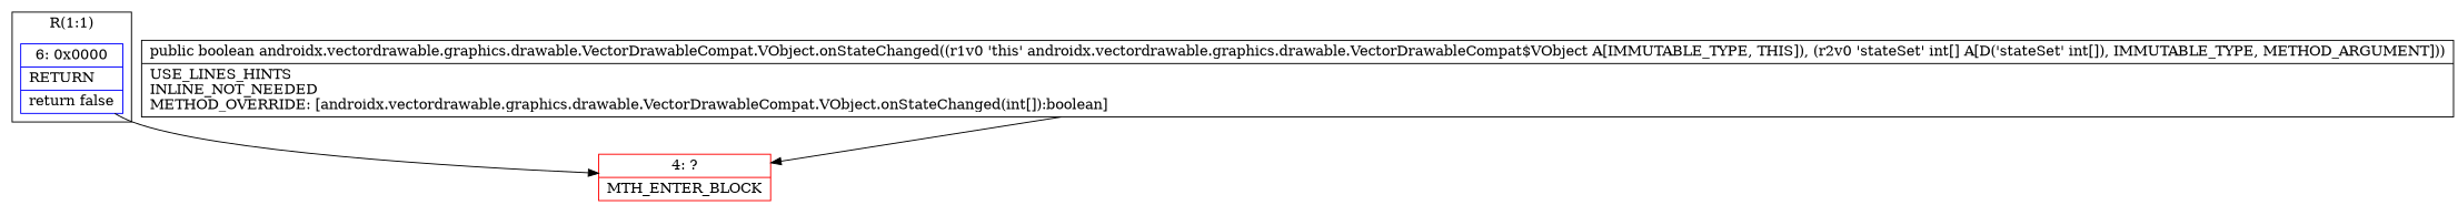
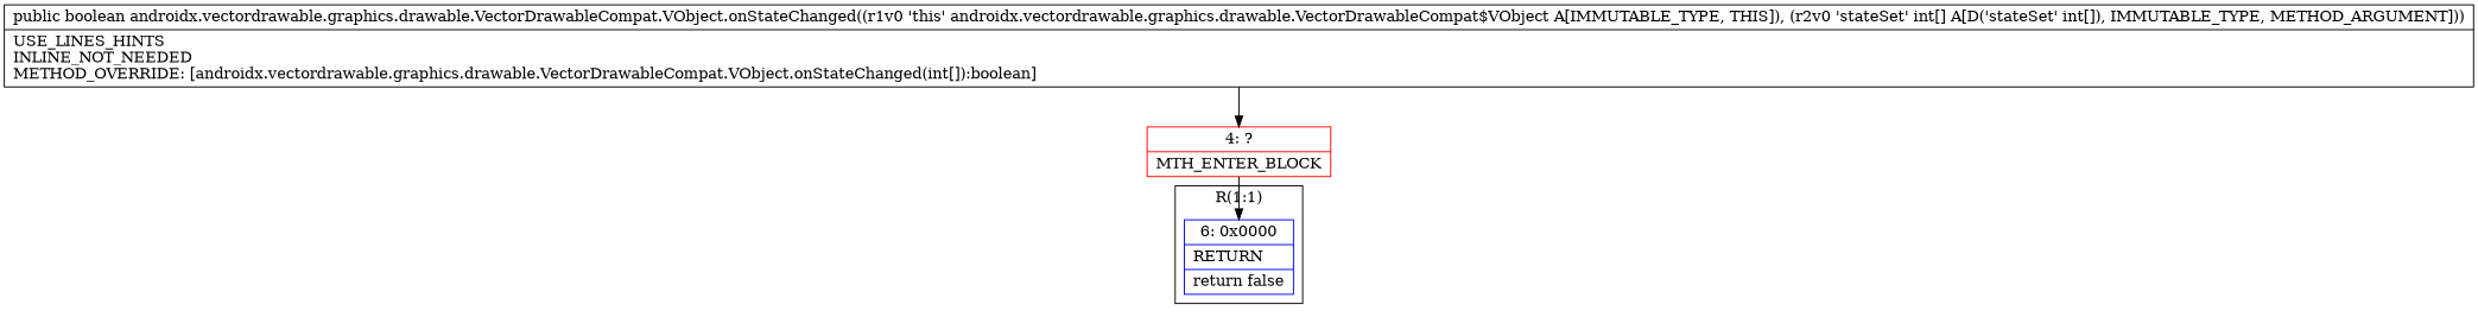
  digraph {
    node [shape=record]
    n1 [color=blue label="{6\:\ 0x0000|RETURN\l|return false\l}"]
    n2 [color=red label="{4\:\ ?|MTH_ENTER_BLOCK\l}"]
    n3 [label="{public boolean androidx.vectordrawable.graphics.drawable.VectorDrawableCompat.VObject.onStateChanged((r1v0 'this' androidx.vectordrawable.graphics.drawable.VectorDrawableCompat$VObject A[IMMUTABLE_TYPE, THIS]), (r2v0 'stateSet' int[] A[D('stateSet' int[]), IMMUTABLE_TYPE, METHOD_ARGUMENT]))  | USE_LINES_HINTS\lINLINE_NOT_NEEDED\lMETHOD_OVERRIDE: [androidx.vectordrawable.graphics.drawable.VectorDrawableCompat.VObject.onStateChanged(int[]):boolean]\l}"]
    subgraph cluster_1 {
      label="R(1:1)"
      n1
    }
-   n1 -> n2
+   n2 -> n1
    n3 -> n2
  }
